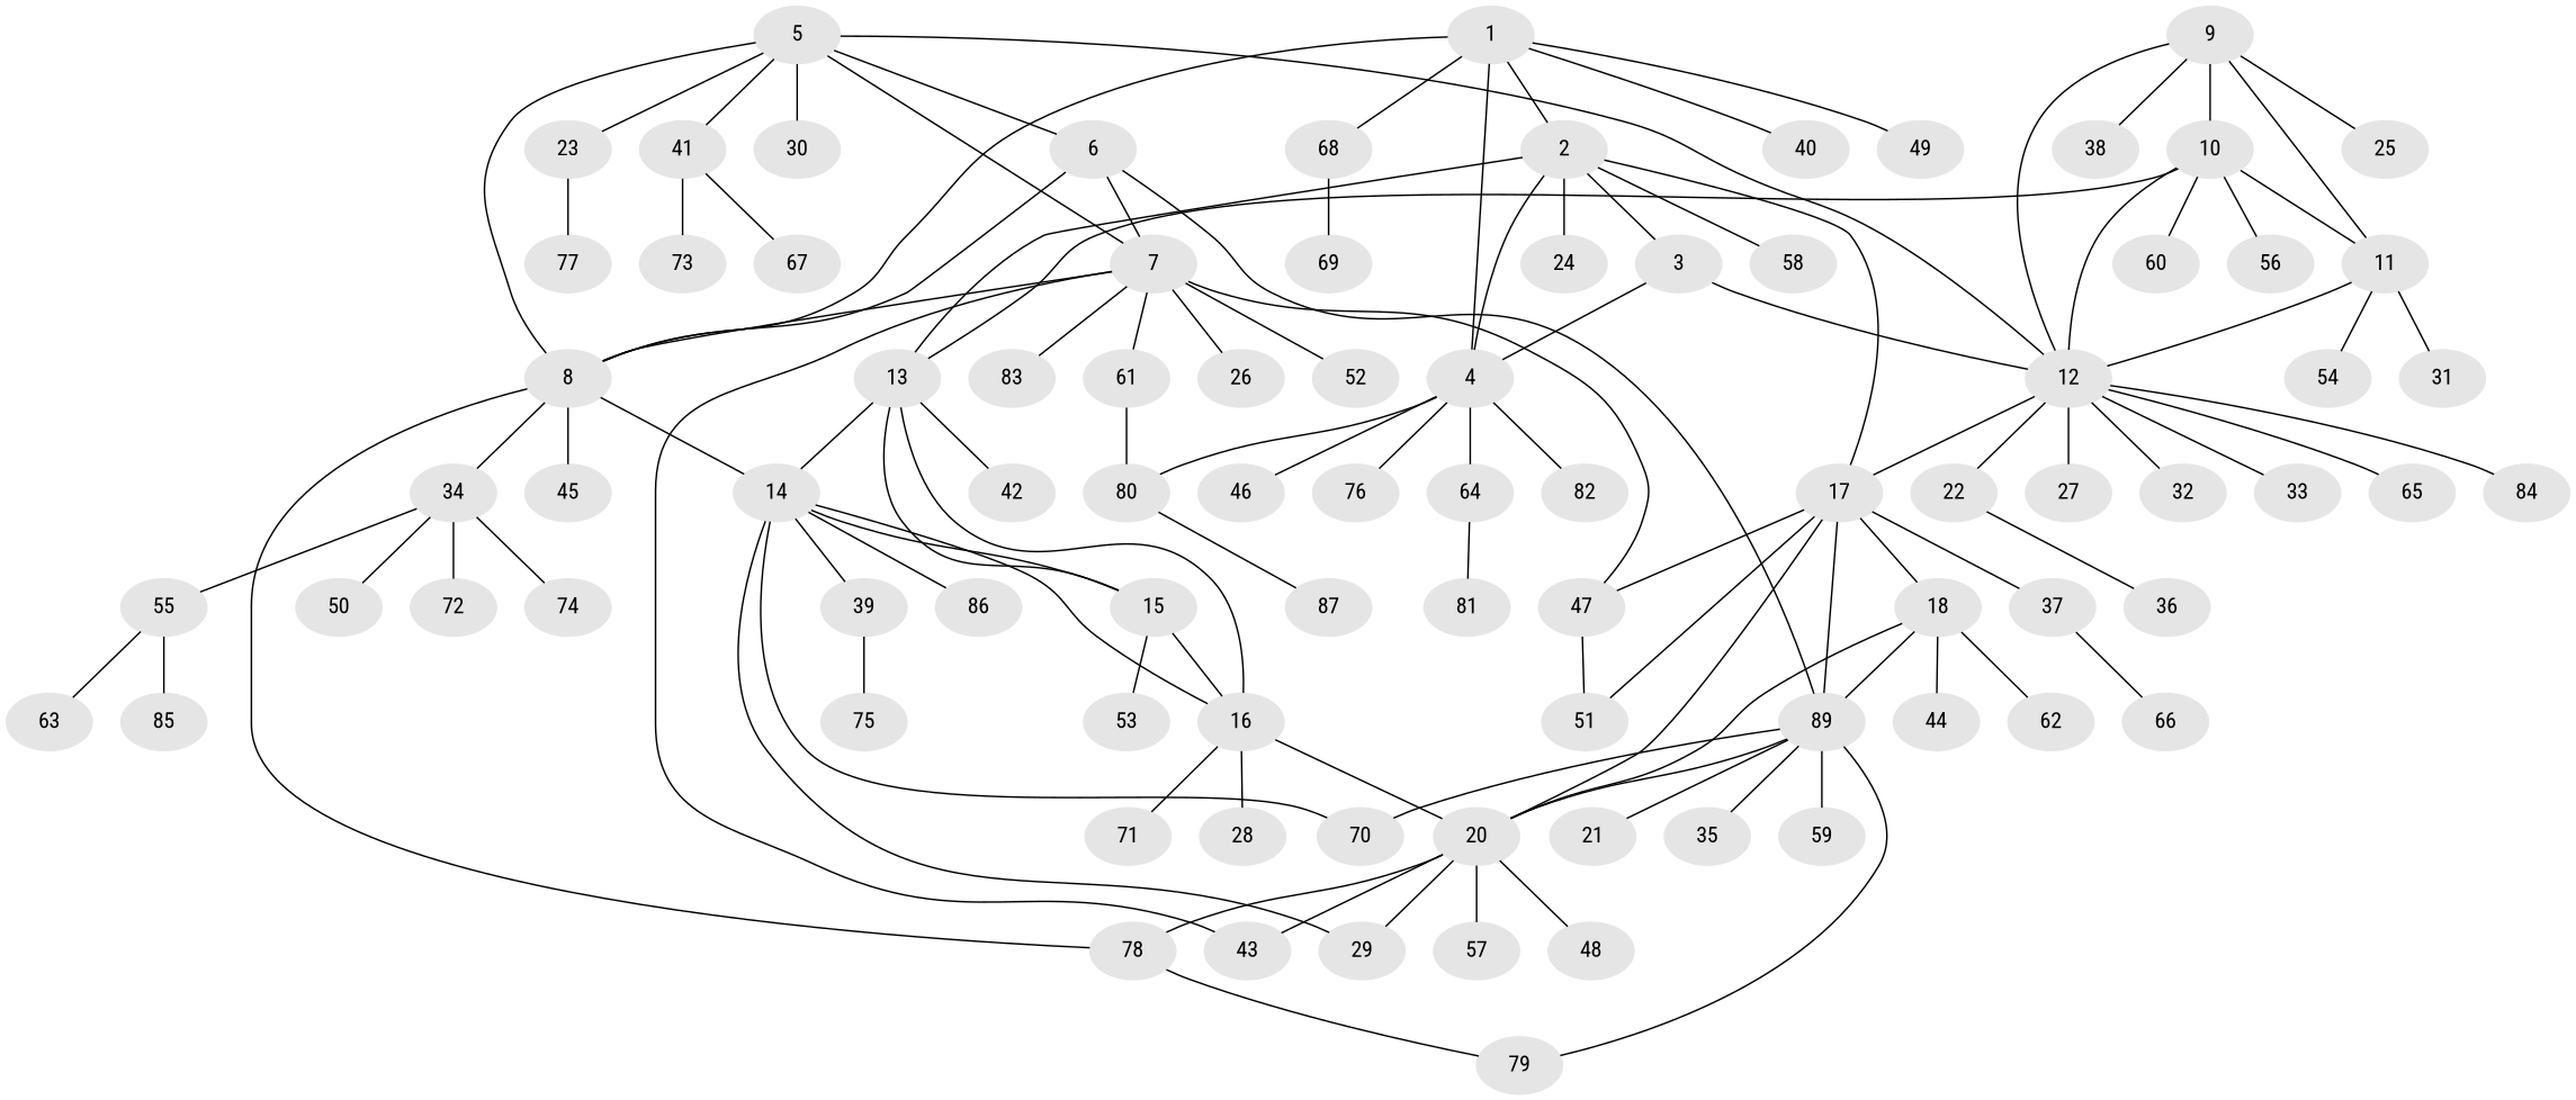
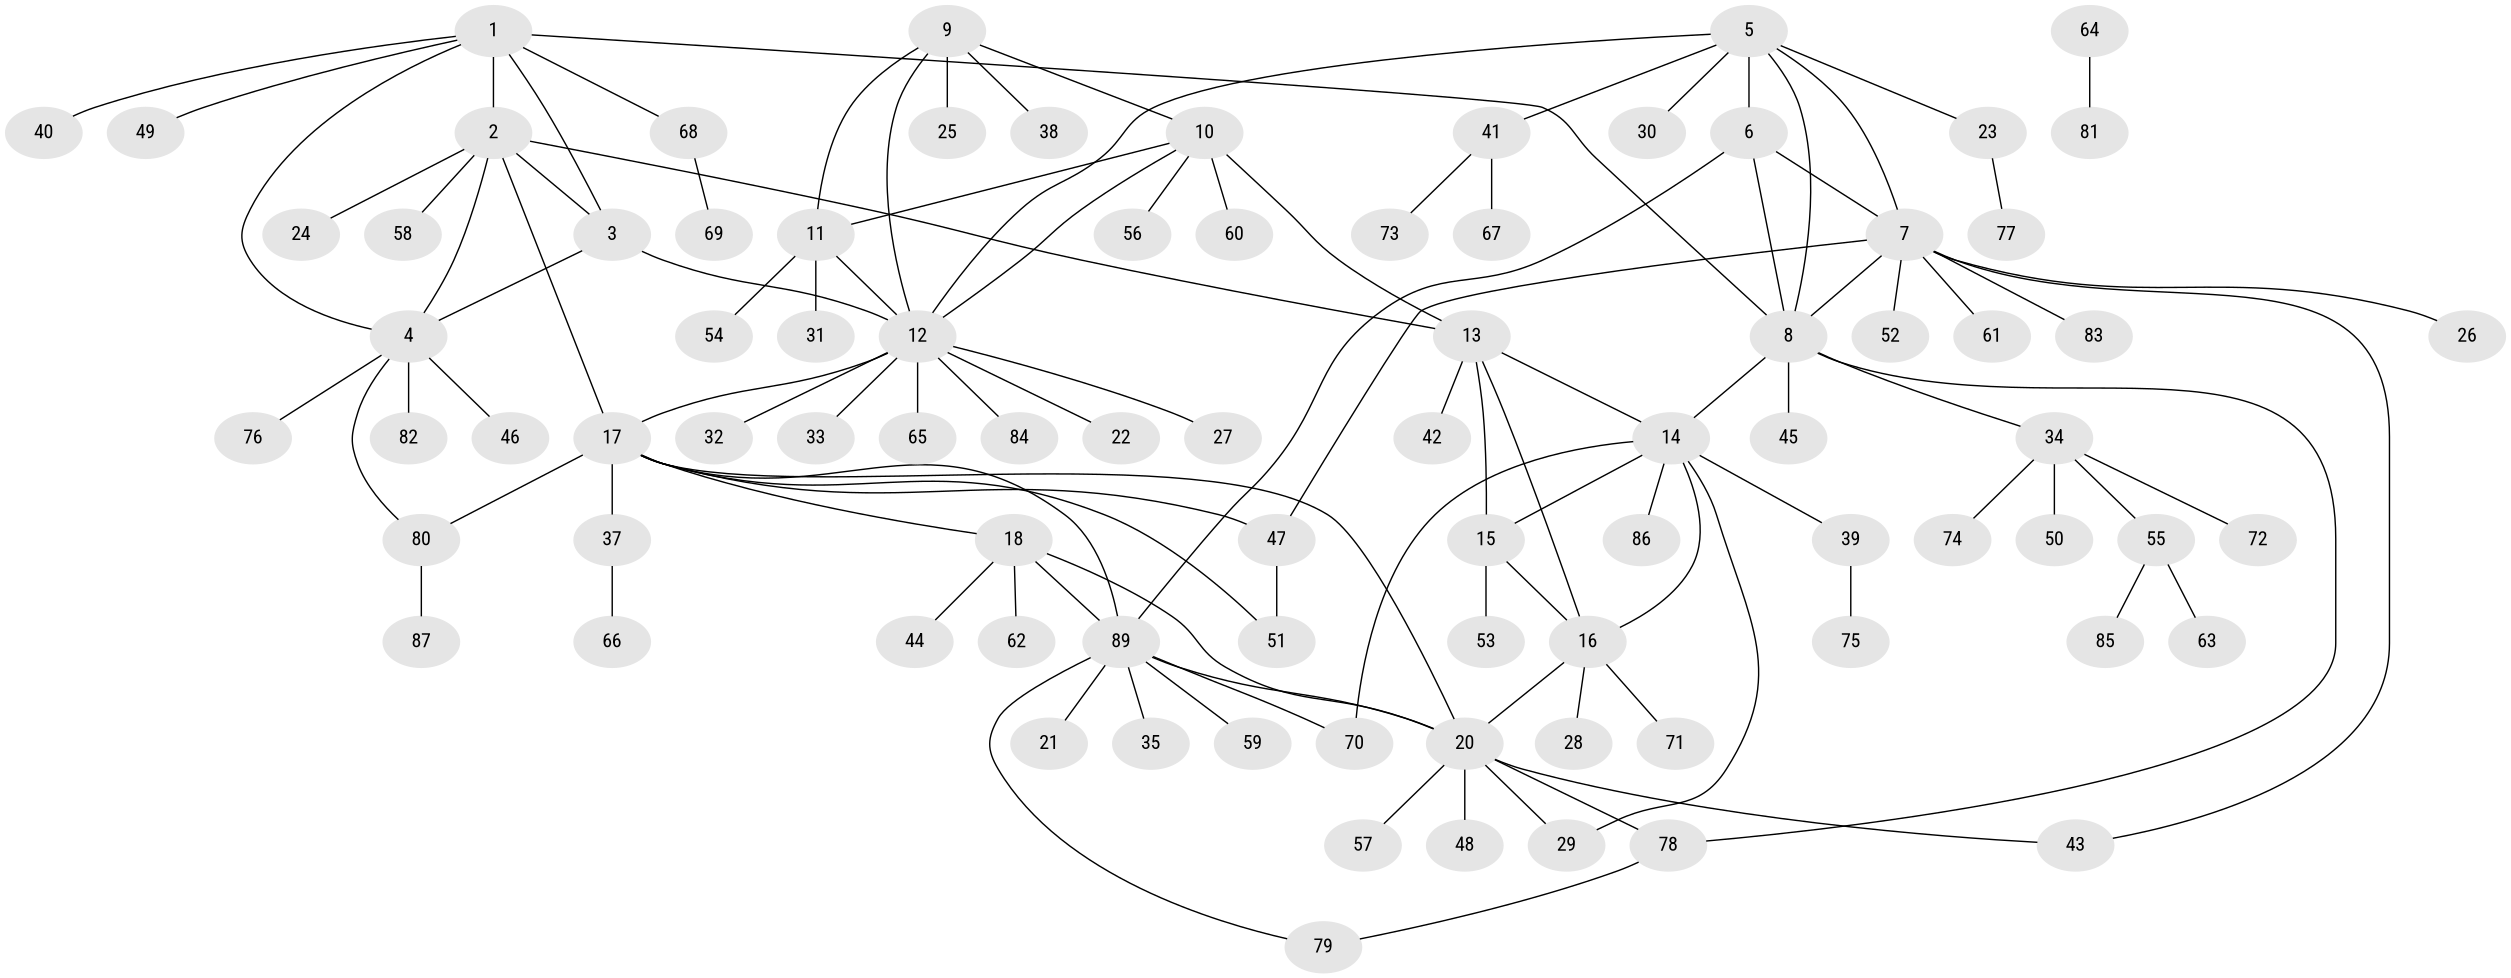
  graph {
    fontname="Roboto Condensed"
    node [color=gray90 fontname="Roboto Condensed" style=filled]
    edge [fontname="Roboto Condensed"]
    1
    2
    3
    4
    8
    40
    49
    68
    13
    17
    24
    58
    12
    46
    64
    76
    80
    82
    14
    34
    45
    78
    69
    15
    16
    42
    n27 [label=89]
    47
    20
    18
    37
    51
    22
    27
    32
    33
    65
    84
    81
    87
    5
    6
    7
    23
    30
    41
    26
    43
    52
    61
    83
    77
    67
    73
    70
    21
    35
    59
    79
    29
    39
    86
    50
    55
    72
    74
    9
    10
    11
    25
    38
    56
    60
    31
    54
-   36
    53
    28
    71
    75
    48
    57
    44
    62
    66
    63
    85
    1 -- 2
+   1 -- 3
    1 -- 4
    1 -- 8
    1 -- 40
    1 -- 49
    1 -- 68
    2 -- 3
    2 -- 4
    2 -- 13
    2 -- 17
    2 -- 24
    2 -- 58
    3 -- 4
    3 -- 12
    4 -- 46
-   4 -- 64
    4 -- 76
    4 -- 80
    4 -- 82
    8 -- 14
    8 -- 34
    8 -- 45
    8 -- 78
    68 -- 69
    13 -- 14
    13 -- 15
    13 -- 16
    13 -- 42
-   61 -- 80
+   17 -- 80
    17 -- n27
    17 -- 47
    17 -- 20
    17 -- 18
    17 -- 37
    17 -- 51
    12 -- 17
    12 -- 22
    12 -- 27
    12 -- 32
    12 -- 33
    12 -- 65
    12 -- 84
    64 -- 81
    80 -- 87
    14 -- 15
    14 -- 16
    14 -- 70
    14 -- 29
    14 -- 39
    14 -- 86
    34 -- 50
    34 -- 55
    34 -- 72
    34 -- 74
    78 -- 79
    15 -- 16
    15 -- 53
    16 -- 20
    16 -- 28
    16 -- 71
    n27 -- 20
    n27 -- 70
    n27 -- 21
    n27 -- 35
    n27 -- 59
    n27 -- 79
    47 -- 51
    20 -- 78
    20 -- 43
    20 -- 29
    20 -- 48
    20 -- 57
    18 -- n27
    18 -- 20
    18 -- 44
    18 -- 62
    37 -- 66
-   22 -- 36
    5 -- 8
    5 -- 12
    5 -- 6
    5 -- 7
    5 -- 23
    5 -- 30
    5 -- 41
    6 -- 8
    6 -- n27
    6 -- 7
    7 -- 8
    7 -- 47
    7 -- 26
    7 -- 43
    7 -- 52
    7 -- 61
    7 -- 83
    23 -- 77
    41 -- 67
    41 -- 73
    39 -- 75
    55 -- 63
    55 -- 85
    9 -- 12
    9 -- 10
    9 -- 11
    9 -- 25
    9 -- 38
    10 -- 13
    10 -- 12
    10 -- 11
    10 -- 56
    10 -- 60
    11 -- 12
    11 -- 31
    11 -- 54
  }
